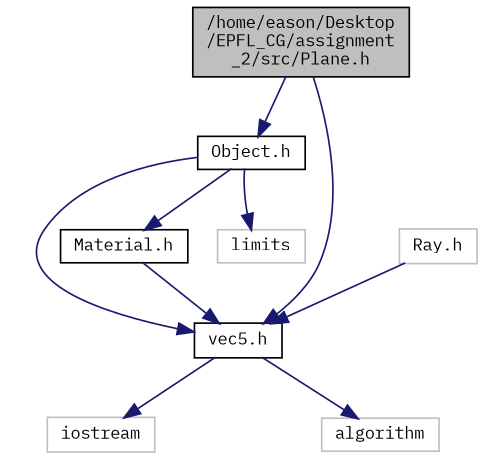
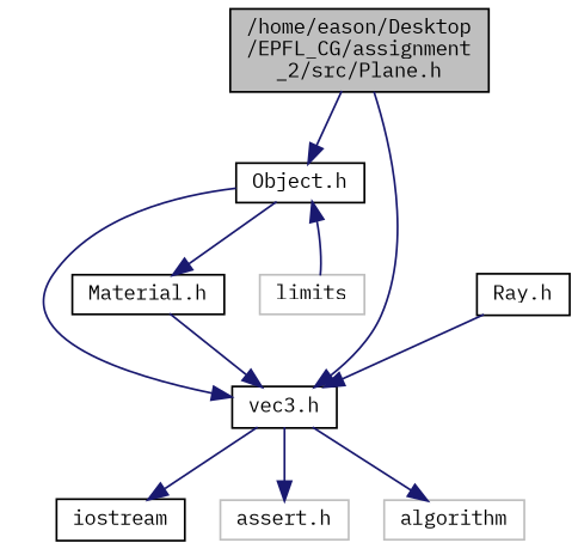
  digraph {
    fontname="IBM Plex Mono"
    node [color=black fillcolor=white fontname="IBM Plex Mono" fontsize=10 shape=record style=filled]
    edge [color=midnightblue fontname="IBM Plex Mono" fontsize=10 labelfontname=Helvetica labelfontsize=10 style=solid]
    n1 [fillcolor=grey75 fontcolor=black height=0.2 label="/home/eason/Desktop\l/EPFL_CG/assignment\l_2/src/Plane.h" width=0.4]
    n2 [height=0.2 label="Object.h" width=0.4]
-   n3 [height=0.2 label="vec5.h" width=0.4]
+   n3 [height=0.2 label="vec3.h" width=0.4]
    n4 [height=0.2 label="Material.h" width=0.4]
    n5 [color=grey75 height=0.2 label=limits width=0.4]
-   n6 [color=grey75 height=0.2 label=iostream width=0.4]
+   n6 [height=0.2 label=iostream width=0.4]
+   n7 [color=grey75 height=0.2 label="assert.h" width=0.4]
    n8 [color=grey75 height=0.2 label=algorithm width=0.4]
-   n9 [color=grey75 height=0.2 label="Ray.h" width=0.4]
+   n9 [height=0.2 label="Ray.h" width=0.4]
    n1 -> n2
    n1 -> n3
    n2 -> n3
    n2 -> n4
-   n2 -> n5
+   n5 -> n2
    n3 -> n6
+   n3 -> n7
    n3 -> n8
    n4 -> n3
    n9 -> n3
  }
